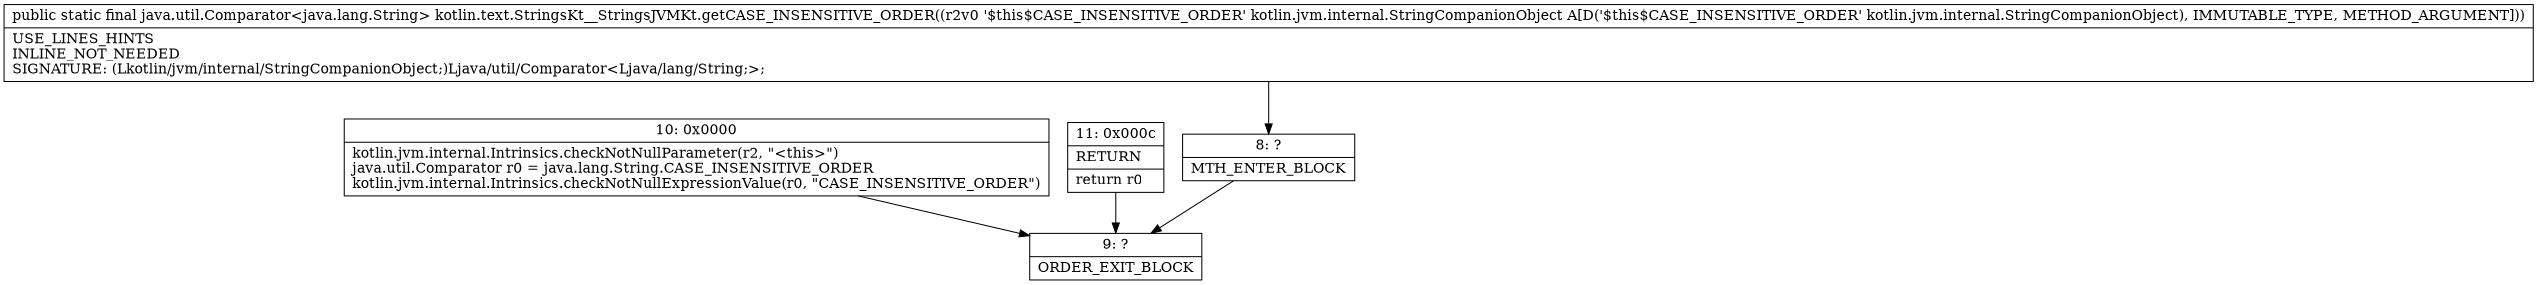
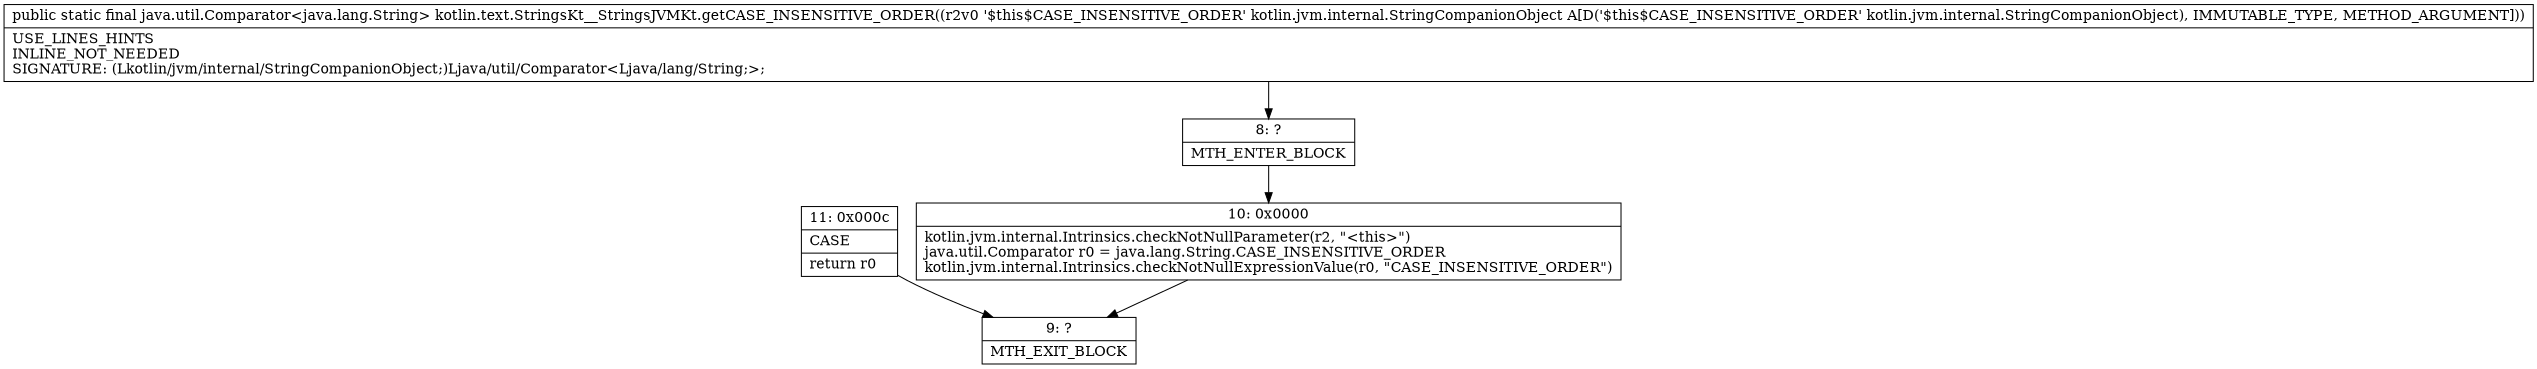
  digraph {
    node [shape=record]
    n1 [label="{8\:\ ?|MTH_ENTER_BLOCK\l}"]
    n2 [label="{10\:\ 0x0000|kotlin.jvm.internal.Intrinsics.checkNotNullParameter(r2, \"\<this\>\")\ljava.util.Comparator r0 = java.lang.String.CASE_INSENSITIVE_ORDER\lkotlin.jvm.internal.Intrinsics.checkNotNullExpressionValue(r0, \"CASE_INSENSITIVE_ORDER\")\l}"]
-   n3 [label="{9\:\ ?|ORDER_EXIT_BLOCK\l}"]
-   n4 [label="{11\:\ 0x000c|RETURN\l|return r0\l}"]
+   n3 [label="{9\:\ ?|MTH_EXIT_BLOCK\l}"]
+   n4 [label="{11\:\ 0x000c|CASE\l|return r0\l}"]
    n5 [label="{public static final java.util.Comparator\<java.lang.String\> kotlin.text.StringsKt__StringsJVMKt.getCASE_INSENSITIVE_ORDER((r2v0 '$this$CASE_INSENSITIVE_ORDER' kotlin.jvm.internal.StringCompanionObject A[D('$this$CASE_INSENSITIVE_ORDER' kotlin.jvm.internal.StringCompanionObject), IMMUTABLE_TYPE, METHOD_ARGUMENT]))  | USE_LINES_HINTS\lINLINE_NOT_NEEDED\lSIGNATURE: (Lkotlin\/jvm\/internal\/StringCompanionObject;)Ljava\/util\/Comparator\<Ljava\/lang\/String;\>;\l}"]
-   n1 -> n3
+   n1 -> n2
    n2 -> n3
    n4 -> n3
    n5 -> n1
  }
